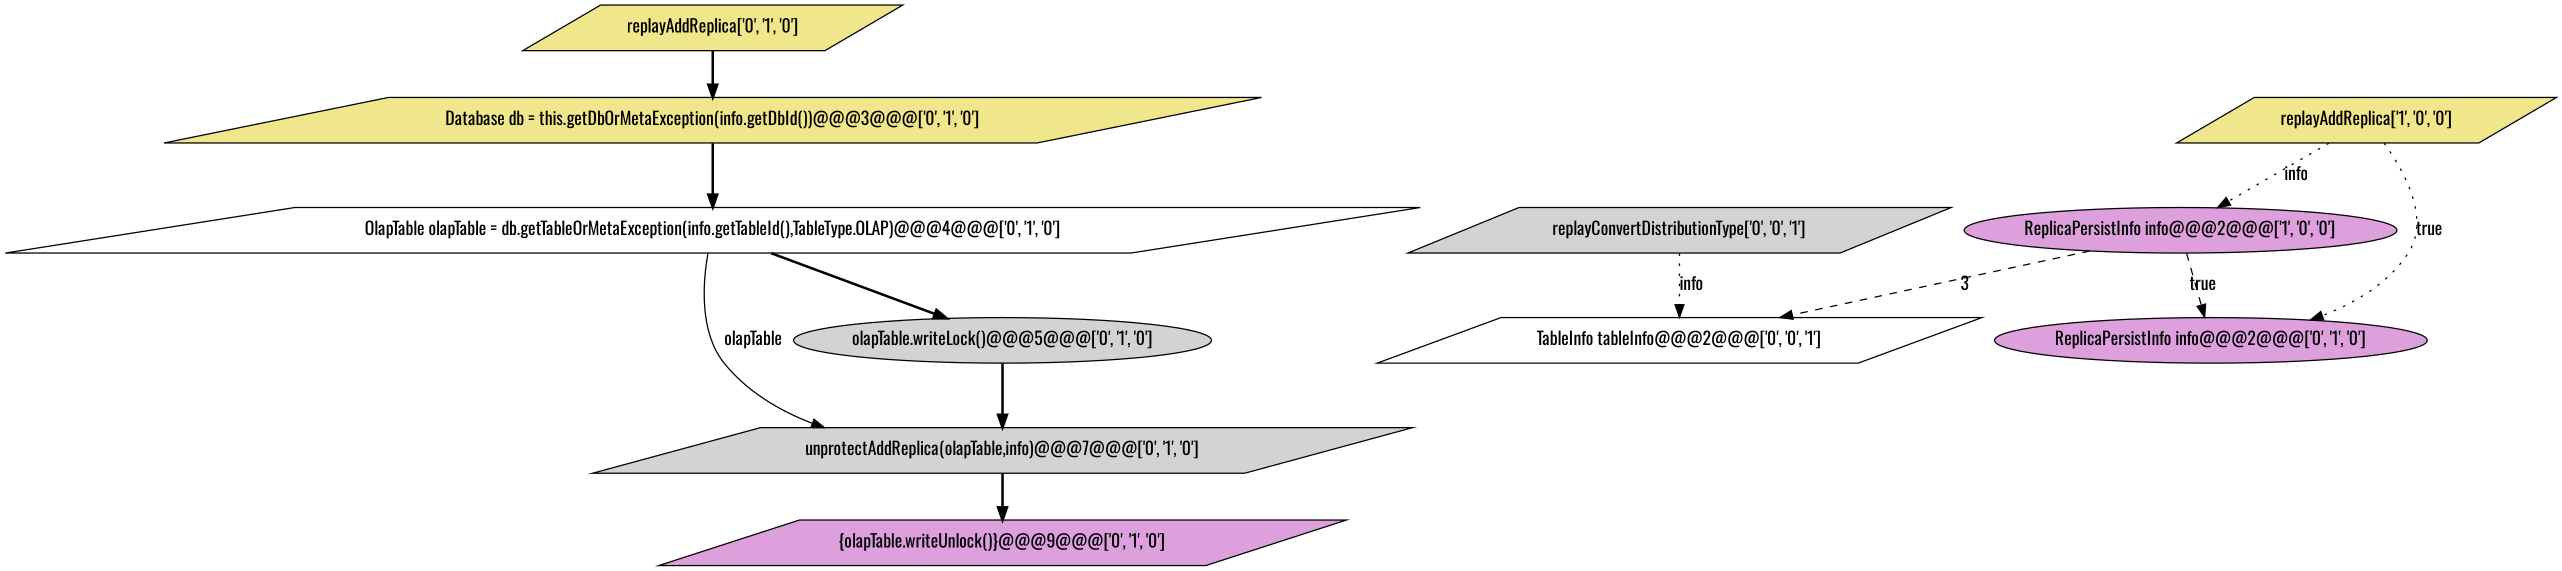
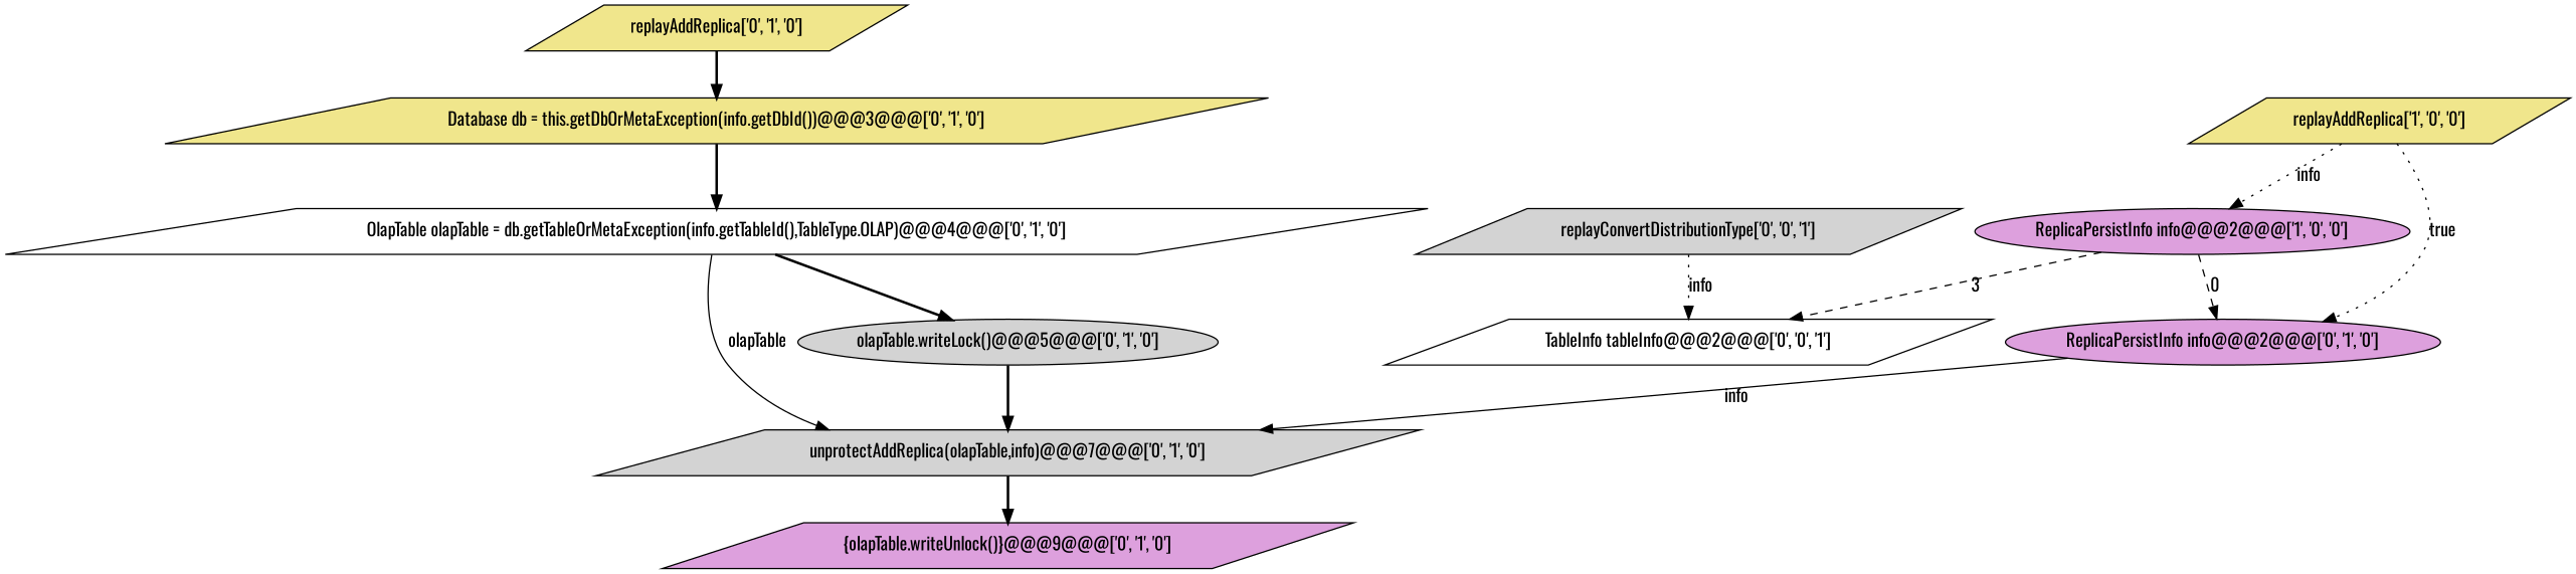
  digraph {
    fontname=Oswald
    node [fillcolor=lightgrey fontname=Oswald shape=parallelogram style=filled]
    edge [fontname=Oswald style=bold]
    n1 [label="unprotectAddReplica(olapTable,info)@@@7@@@['0', '1', '0']"]
    n2 [fillcolor=plum label="{olapTable.writeUnlock()}@@@9@@@['0', '1', '0']"]
    n3 [fillcolor=khaki label="replayAddReplica['0', '1', '0']"]
    n4 [fillcolor=khaki label="Database db = this.getDbOrMetaException(info.getDbId())@@@3@@@['0', '1', '0']"]
    n5 [fillcolor=white label="OlapTable olapTable = db.getTableOrMetaException(info.getTableId(),TableType.OLAP)@@@4@@@['0', '1', '0']"]
    n6 [fillcolor=plum label="ReplicaPersistInfo info@@@2@@@['0', '1', '0']" shape=ellipse]
    n7 [label="olapTable.writeLock()@@@5@@@['0', '1', '0']" shape=ellipse]
    n8 [label="replayConvertDistributionType['0', '0', '1']"]
    n9 [fillcolor=white label="TableInfo tableInfo@@@2@@@['0', '0', '1']"]
    n10 [fillcolor=plum label="ReplicaPersistInfo info@@@2@@@['1', '0', '0']" shape=ellipse]
    n11 [fillcolor=khaki label="replayAddReplica['1', '0', '0']"]
    n1 -> n2
    n3 -> n4
    n4 -> n5
    n5 -> n1 [label=olapTable style=solid]
    n5 -> n7
+   n6 -> n1 [label=info style=solid]
    n7 -> n1
    n8 -> n9 [label=info style=dotted]
-   n10 -> n6 [label=true style=dashed]
+   n10 -> n6 [label=0 style=dashed]
    n10 -> n9 [label=3 style=dashed]
    n11 -> n6 [label=true style=dotted]
    n11 -> n10 [label=info style=dotted]
  }
